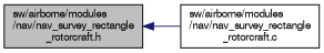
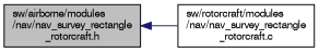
  digraph {
    rankdir=LR
    node [color=black fontname=FreeSans fontsize=10 shape=record style=filled]
    n1 [fillcolor=grey75 fontcolor=black height=0.2 label="sw/airborne/modules\l/nav/nav_survey_rectangle\l_rotorcraft.h" width=0.4]
-   n2 [fillcolor=white height=0.2 label="sw/airborne/modules\l/nav/nav_survey_rectangle\l_rotorcraft.c" width=0.4]
+   n2 [fillcolor=white height=0.2 label="sw/rotorcraft/modules\l/nav/nav_survey_rectangle\l_rotorcraft.c" width=0.4]
    n1 -> n2 [color=midnightblue dir=back fontname=FreeSans fontsize=10 labelfontname=FreeSans labelfontsize=10 style=solid]
  }
